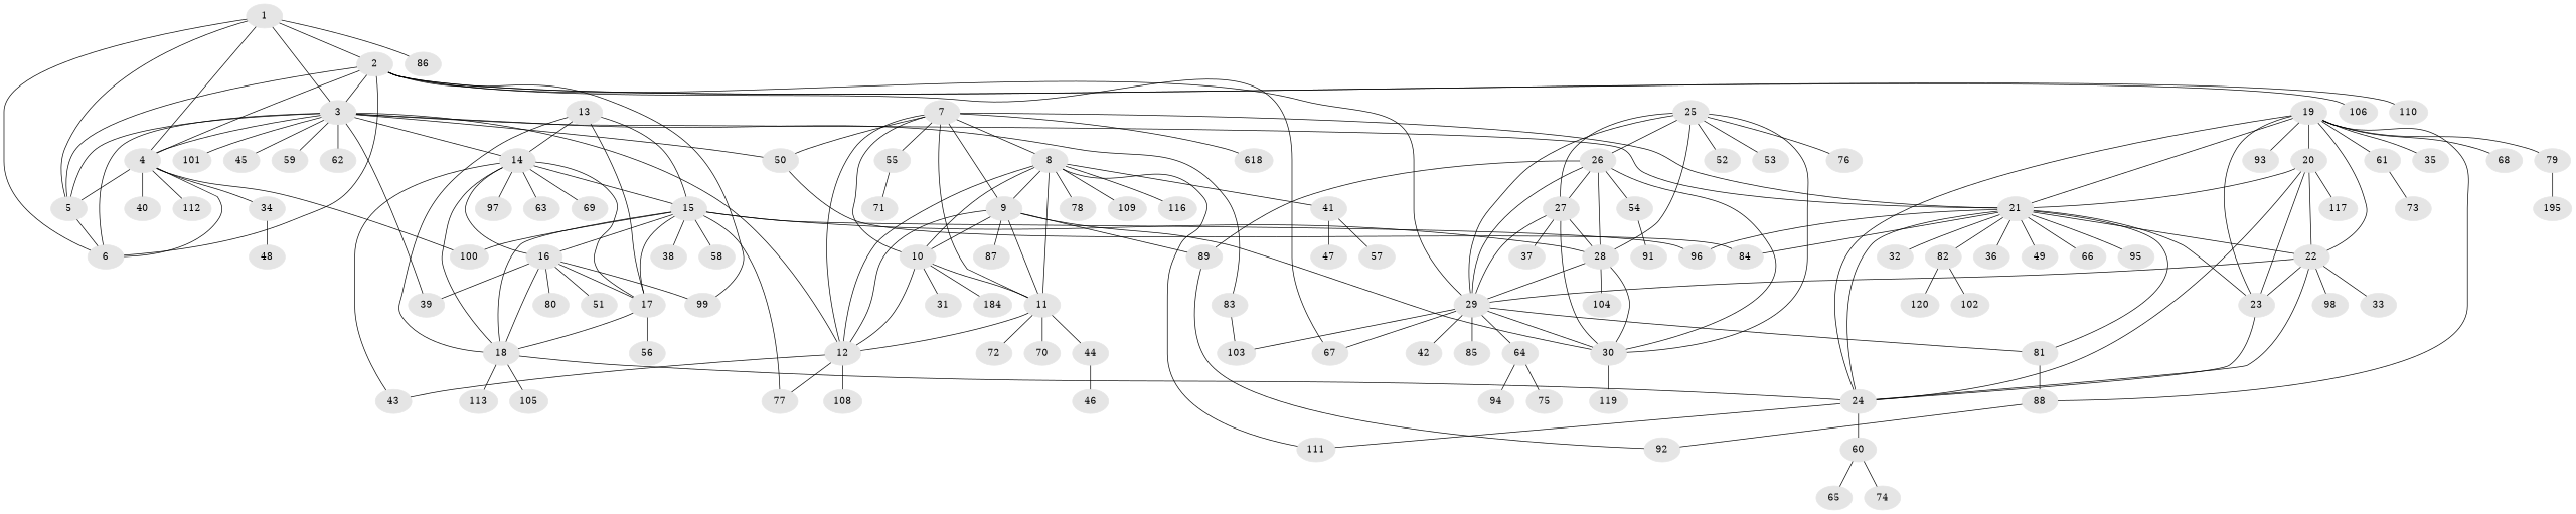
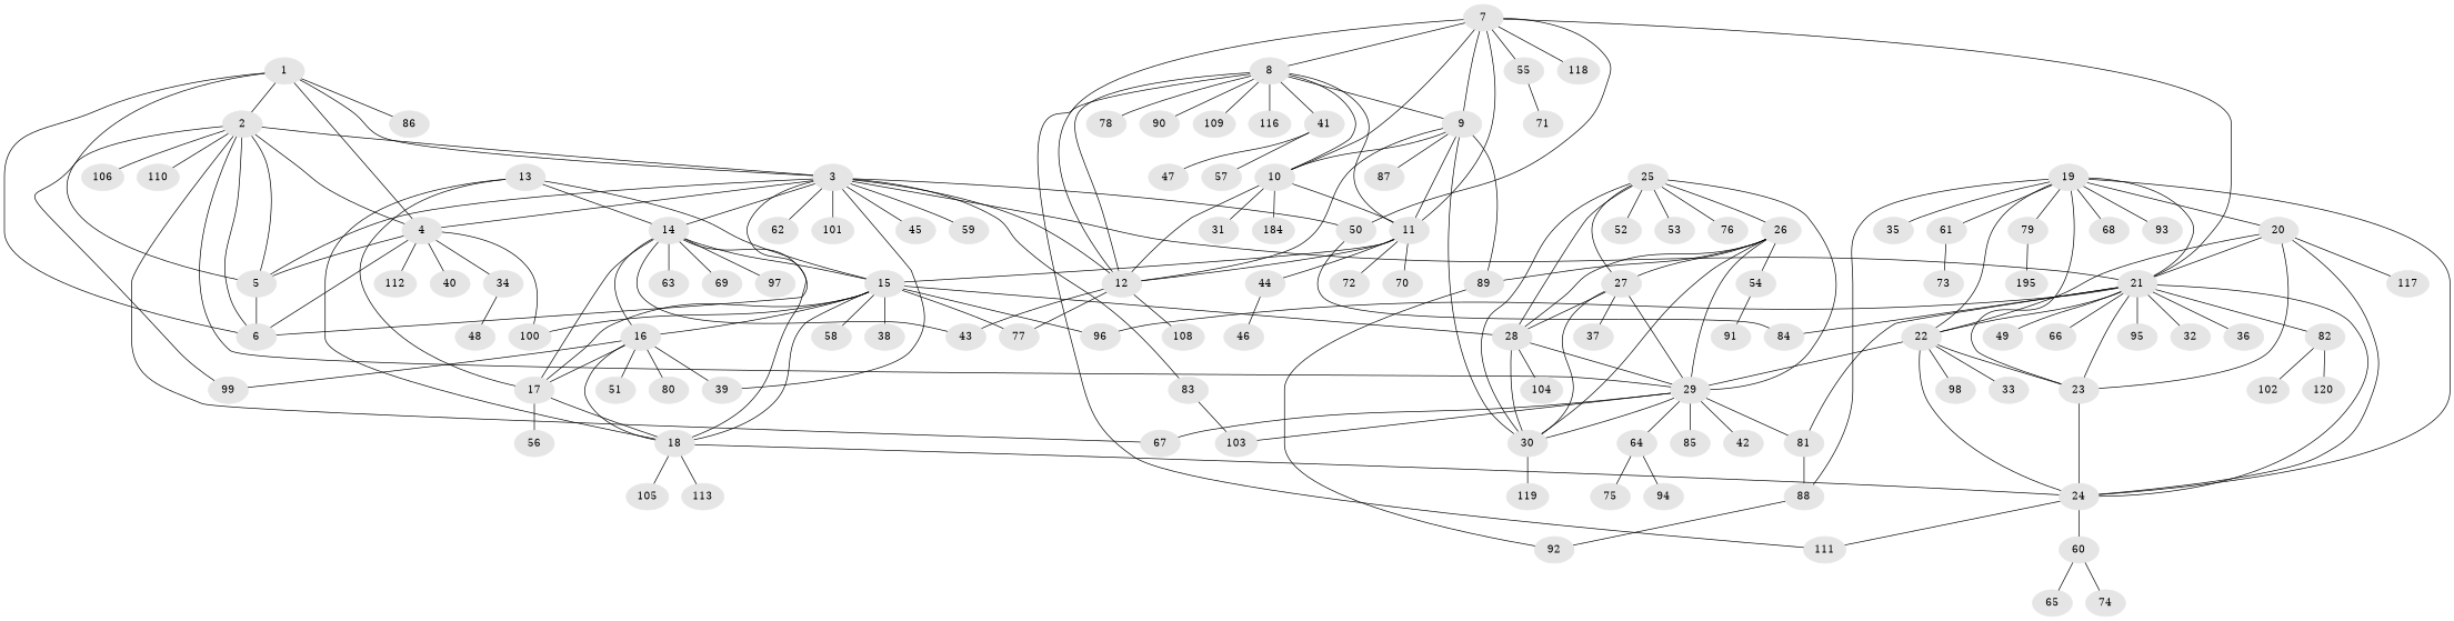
  graph {
    node [color=gray90 style=filled]
    1
    2
    3
    4
    5
    6
    86
    29
    67
    99
    106
    110
    12
    14
    21
    39
    45
    50
    59
    62
    83
    101
    34
    40
    100
    112
    30
    81
    42
    64
    85
    103
    43
    77
    108
    15
    16
    17
    18
    63
    69
    97
    96
    24
    22
    23
    32
    36
    49
    66
    82
    84
    95
    48
    7
    8
    9
    10
    11
    55
-   118 [label=618]
+   118
    41
    78
+   90
    109
    111
    116
    87
    89
    31
    n71 [label=184]
    44
    70
    72
    71
    47
    57
    119
    92
    28
    38
    58
    46
    13
    51
    80
    56
    105
    113
    104
    60
    19
    20
    35
    61
    68
    79
    88
    93
    117
    33
    98
    73
    n104 [label=195]
    102
    120
    65
    74
    25
    26
    27
    52
    53
    76
    54
    37
    91
    75
    94
    1 -- 2
    1 -- 3
    1 -- 4
    1 -- 5
    1 -- 6
    1 -- 86
    2 -- 3
    2 -- 4
    2 -- 5
    2 -- 6
    2 -- 29
    2 -- 67
    2 -- 99
    2 -- 106
    2 -- 110
    3 -- 4
    3 -- 5
    3 -- 6
    3 -- 12
    3 -- 14
    3 -- 21
    3 -- 39
    3 -- 45
    3 -- 50
    3 -- 59
    3 -- 62
    3 -- 83
    3 -- 101
    4 -- 5
    4 -- 6
    4 -- 34
    4 -- 40
    4 -- 100
    4 -- 112
    5 -- 6
    29 -- 67
    29 -- 30
    29 -- 81
    29 -- 42
    29 -- 64
    29 -- 85
    29 -- 103
    12 -- 43
    12 -- 77
    12 -- 108
    14 -- 43
    14 -- 15
    14 -- 16
    14 -- 17
    14 -- 18
    14 -- 63
    14 -- 69
    14 -- 97
    21 -- 81
    21 -- 96
    21 -- 24
    21 -- 22
    21 -- 23
    21 -- 32
    21 -- 36
    21 -- 49
    21 -- 66
    21 -- 82
    21 -- 84
    21 -- 95
    50 -- 84
    83 -- 103
    34 -- 48
    30 -- 119
    81 -- 88
    64 -- 75
    64 -- 94
    15 -- 100
    15 -- 77
    15 -- 16
    15 -- 17
    15 -- 18
    15 -- 96
    15 -- 28
    15 -- 38
    15 -- 58
    16 -- 99
    16 -- 39
    16 -- 17
    16 -- 18
    16 -- 51
    16 -- 80
    17 -- 18
    17 -- 56
    18 -- 24
    18 -- 105
    18 -- 113
    24 -- 111
    24 -- 60
    22 -- 29
    22 -- 24
    22 -- 23
    22 -- 33
    22 -- 98
    23 -- 24
    82 -- 102
    82 -- 120
    7 -- 12
    7 -- 21
    7 -- 50
    7 -- 8
    7 -- 9
    7 -- 10
    7 -- 11
    7 -- 55
    7 -- 118
    8 -- 12
    8 -- 9
    8 -- 10
    8 -- 11
    8 -- 41
    8 -- 78
+   8 -- 90
    8 -- 109
    8 -- 111
    8 -- 116
    9 -- 12
    9 -- 30
    9 -- 10
    9 -- 11
    9 -- 87
    9 -- 89
    10 -- 12
    10 -- 11
    10 -- 31
    10 -- n71
    11 -- 12
+   11 -- 15
    11 -- 44
    11 -- 70
    11 -- 72
    55 -- 71
    41 -- 47
    41 -- 57
    89 -- 92
    44 -- 46
    28 -- 29
    28 -- 30
    28 -- 104
    13 -- 14
    13 -- 15
    13 -- 17
    13 -- 18
    60 -- 65
    60 -- 74
    19 -- 21
    19 -- 24
    19 -- 22
    19 -- 23
    19 -- 20
    19 -- 35
    19 -- 61
    19 -- 68
    19 -- 79
    19 -- 88
    19 -- 93
    20 -- 21
    20 -- 24
    20 -- 22
    20 -- 23
    20 -- 117
    61 -- 73
    79 -- n104
    88 -- 92
    25 -- 29
    25 -- 30
    25 -- 28
    25 -- 26
    25 -- 27
    25 -- 52
    25 -- 53
    25 -- 76
    26 -- 29
    26 -- 30
    26 -- 89
    26 -- 28
    26 -- 27
    26 -- 54
    27 -- 29
    27 -- 30
    27 -- 28
    27 -- 37
    54 -- 91
  }
